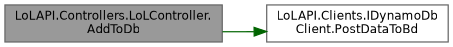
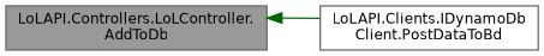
  digraph {
    rankdir=LR
    node [color=gray40 fontname=Helvetica fontsize=10 shape=box style=filled]
    n1 [fillcolor=grey60 fontcolor=black height=0.2 label="LoLAPI.Controllers.LoLController.\lAddToDb" width=0.4]
    n2 [fillcolor=white height=0.2 label="LoLAPI.Clients.IDynamoDb\lClient.PostDataToBd" width=0.4]
-   n1 -> n2 [color=darkgreen fontname=Helvetica fontsize=10 labelfontname=Helvetica labelfontsize=10 style=solid]
+   n2 -> n1 [color=darkgreen fontname=Helvetica fontsize=10 labelfontname=Helvetica labelfontsize=10 style=solid]
  }
